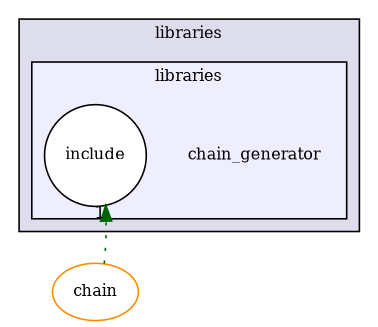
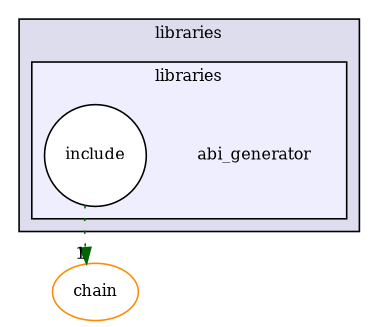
  digraph {
    compound=true
    fontname="DejaVu Serif"
    node [fontname="DejaVu Serif" fontsize=10 fillcolor=white style=filled]
-   n1 [label=chain_generator shape=plaintext color=purple fillcolor="" style=""]
+   n1 [label=abi_generator shape=plaintext color=purple fillcolor="" style=""]
    n2 [color=black label=include shape=circle]
    n3 [color=darkorange label=chain shape=ellipse]
    subgraph cluster_1 {
      bgcolor="#ddddee"
      fontsize=10
      label=libraries
      pencolor=black
      subgraph cluster_2 {
        bgcolor="#eeeeff"
        fontsize=10
        pencolor=black
        n1
        n2
      }
    }
-   n3 -> n2 [headlabel=1 labeldistance=1.5 labelfontname=Helvetica labelfontsize=10 color=darkgreen style=dotted fontname="DejaVu Serif"]
+   n2 -> n3 [headlabel=1 labeldistance=1.5 labelfontname=Helvetica labelfontsize=10 color=darkgreen style=dotted fontname="DejaVu Serif"]
  }
